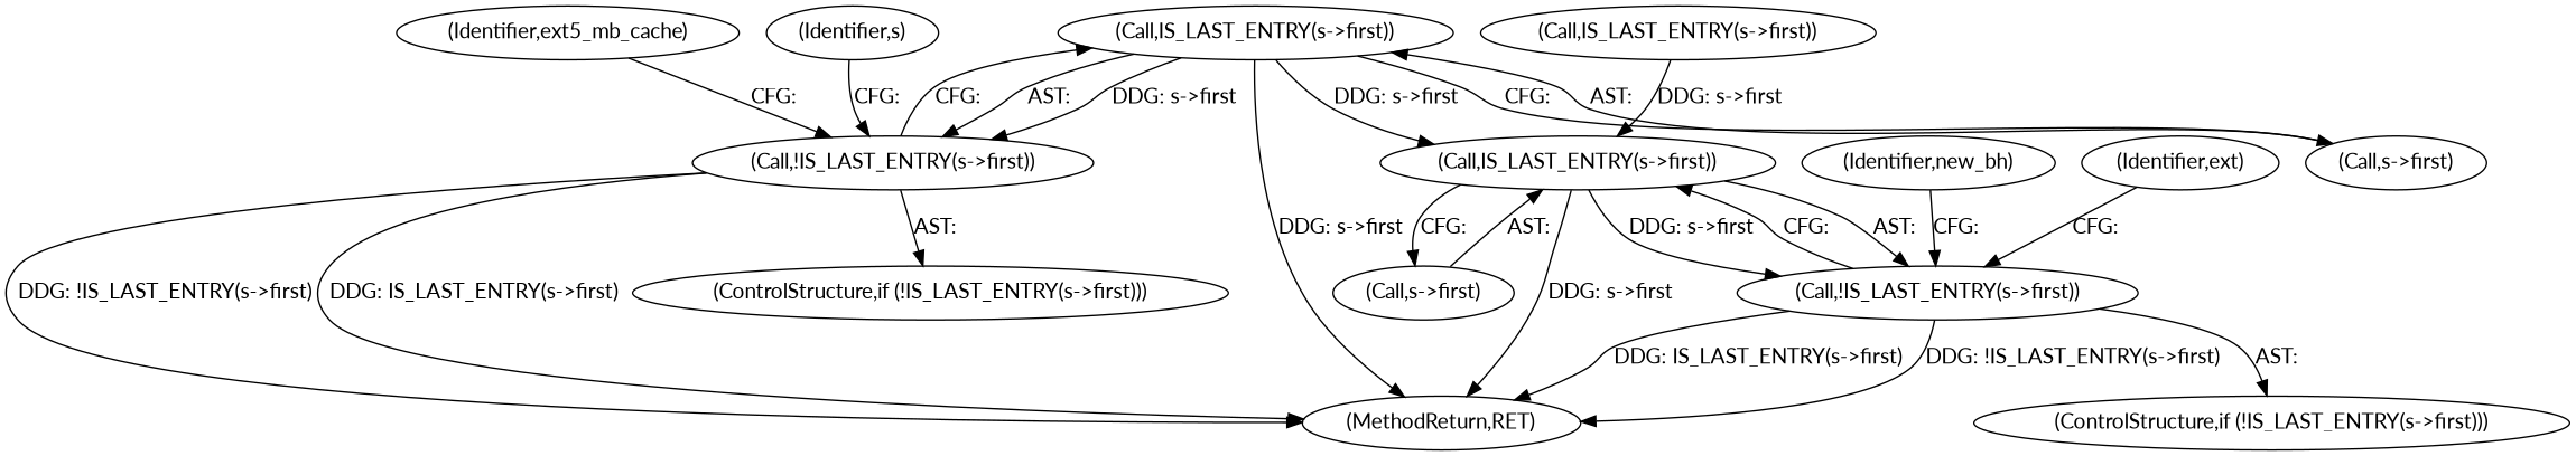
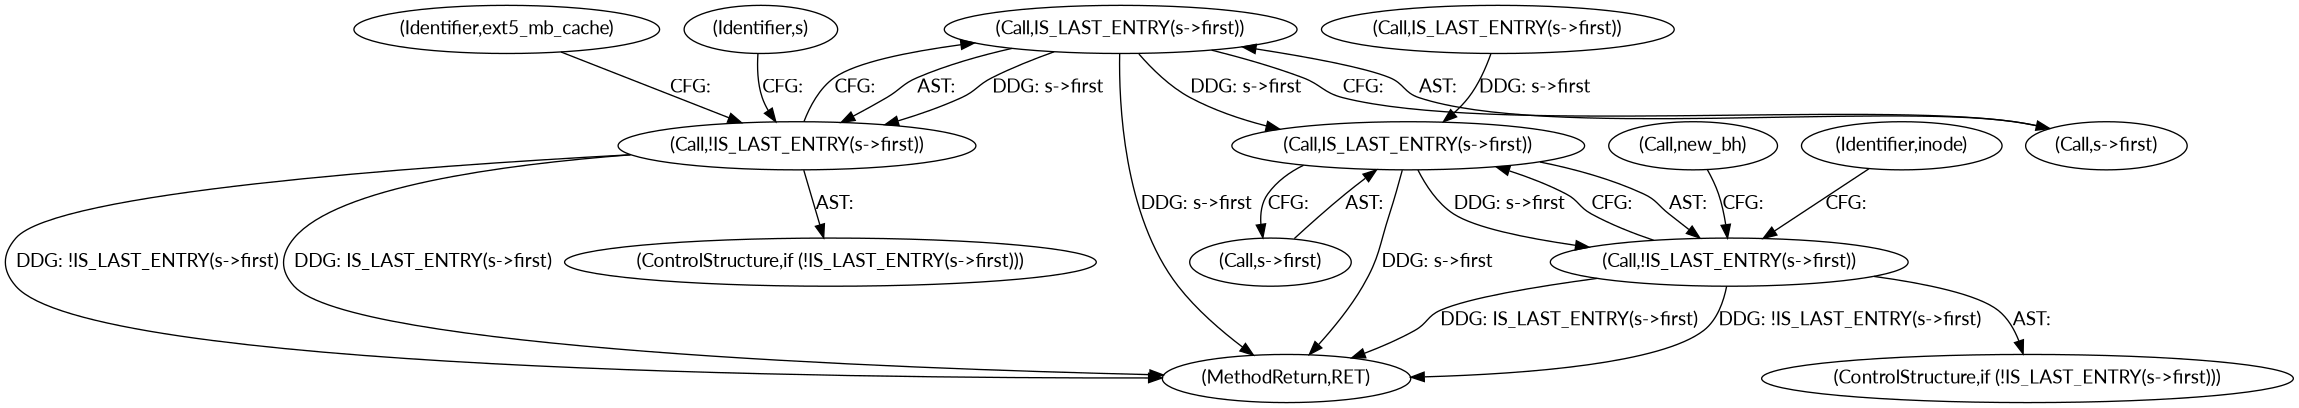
  digraph {
    fontname=Lato
    node [fontname=Lato]
    edge [fontname=Lato]
    n1 [label="(Call,IS_LAST_ENTRY(s->first))"]
    n2 [label="(Call,!IS_LAST_ENTRY(s->first))"]
    n3 [label="(Call,IS_LAST_ENTRY(s->first))"]
    n4 [label="(Call,s->first)"]
    n5 [label="(MethodReturn,RET)"]
    n6 [label="(ControlStructure,if (!IS_LAST_ENTRY(s->first)))"]
    n7 [label="(Call,!IS_LAST_ENTRY(s->first))"]
    n8 [label="(Call,s->first)"]
    n9 [label="(ControlStructure,if (!IS_LAST_ENTRY(s->first)))"]
-   n10 [label="(Identifier,new_bh)"]
+   n10 [label="(Call,new_bh)"]
    n11 [label="(Identifier,s)"]
-   n12 [label="(Identifier,ext)"]
+   n12 [label="(Identifier,inode)"]
    n13 [label="(Identifier,ext5_mb_cache)"]
    n14 [label="(Call,IS_LAST_ENTRY(s->first))"]
    n1 -> n2 [label="AST: "]
    n1 -> n2 [label="DDG: s->first"]
    n1 -> n3 [label="DDG: s->first"]
    n1 -> n4 [label="CFG: "]
    n1 -> n5 [label="DDG: s->first"]
    n2 -> n1 [label="CFG: "]
    n2 -> n5 [label="DDG: IS_LAST_ENTRY(s->first)"]
    n2 -> n5 [label="DDG: !IS_LAST_ENTRY(s->first)"]
    n2 -> n6 [label="AST: "]
    n3 -> n5 [label="DDG: s->first"]
    n3 -> n7 [label="AST: "]
    n3 -> n7 [label="DDG: s->first"]
    n3 -> n8 [label="CFG: "]
    n4 -> n1 [label="AST: "]
    n7 -> n3 [label="CFG: "]
    n7 -> n5 [label="DDG: !IS_LAST_ENTRY(s->first)"]
    n7 -> n5 [label="DDG: IS_LAST_ENTRY(s->first)"]
    n7 -> n9 [label="AST: "]
    n8 -> n3 [label="AST: "]
    n10 -> n7 [label="CFG: "]
    n11 -> n2 [label="CFG: "]
    n12 -> n7 [label="CFG: "]
    n13 -> n2 [label="CFG: "]
    n14 -> n3 [label="DDG: s->first"]
  }
